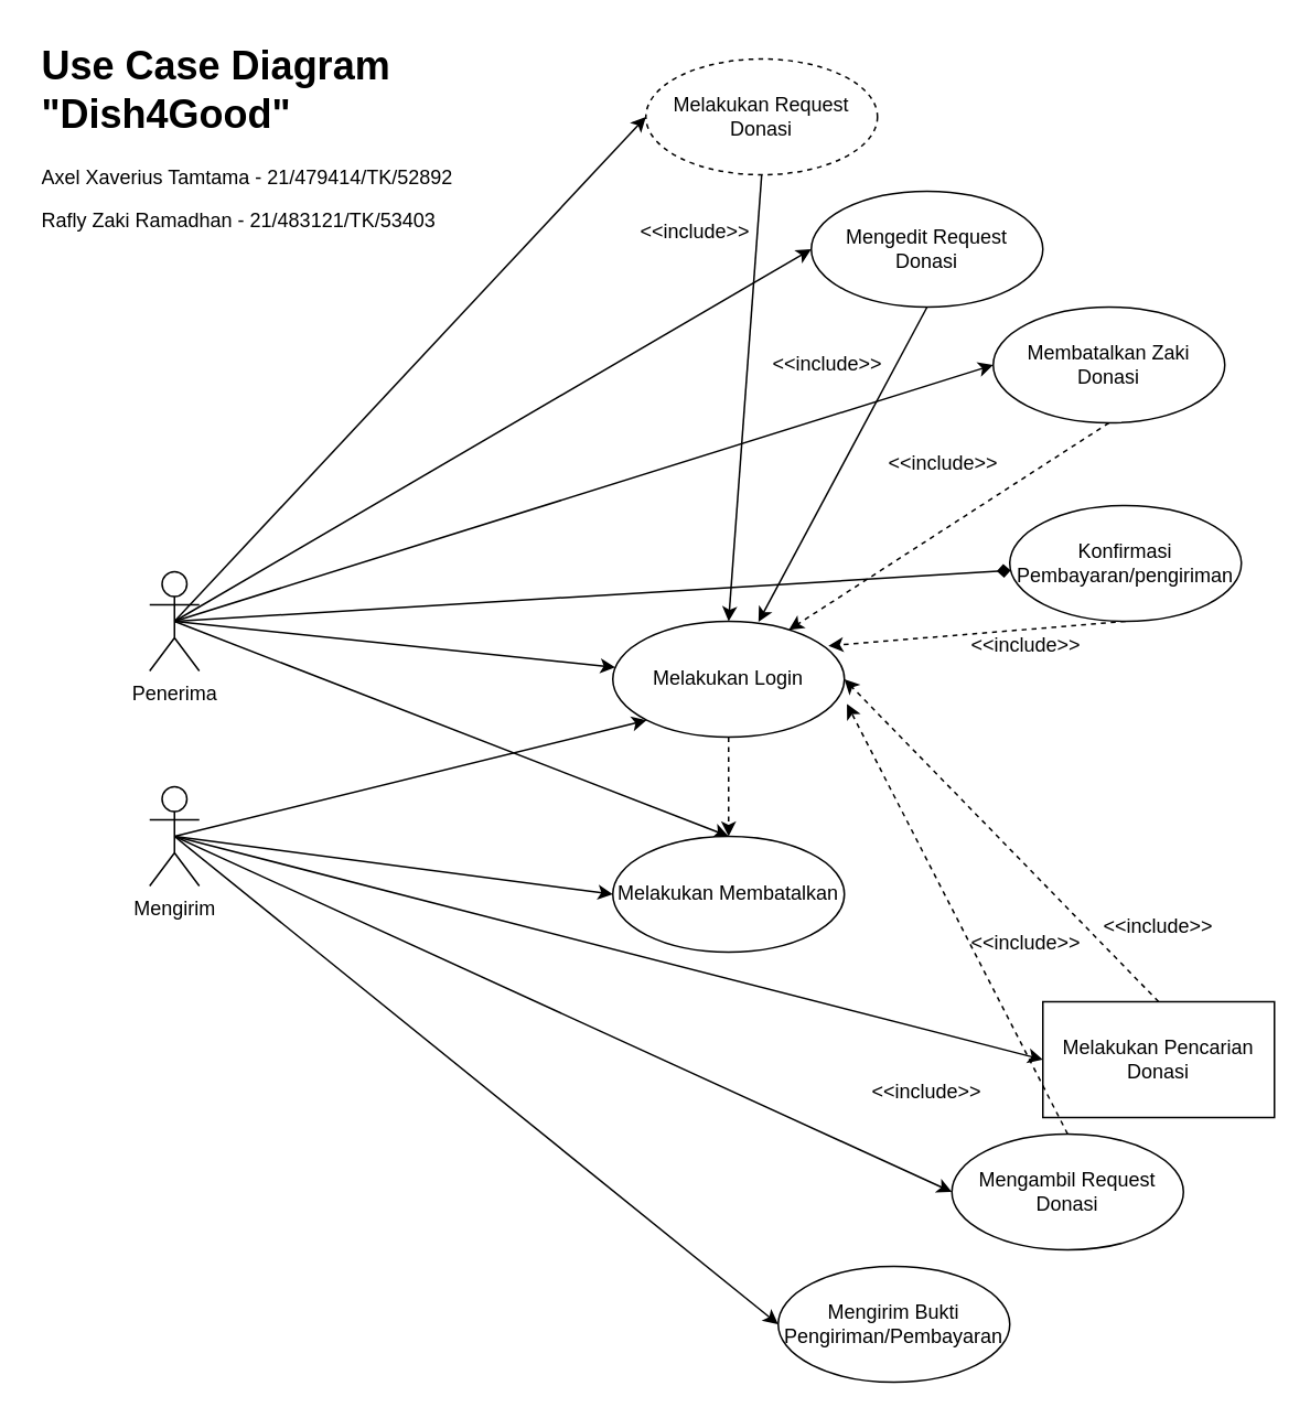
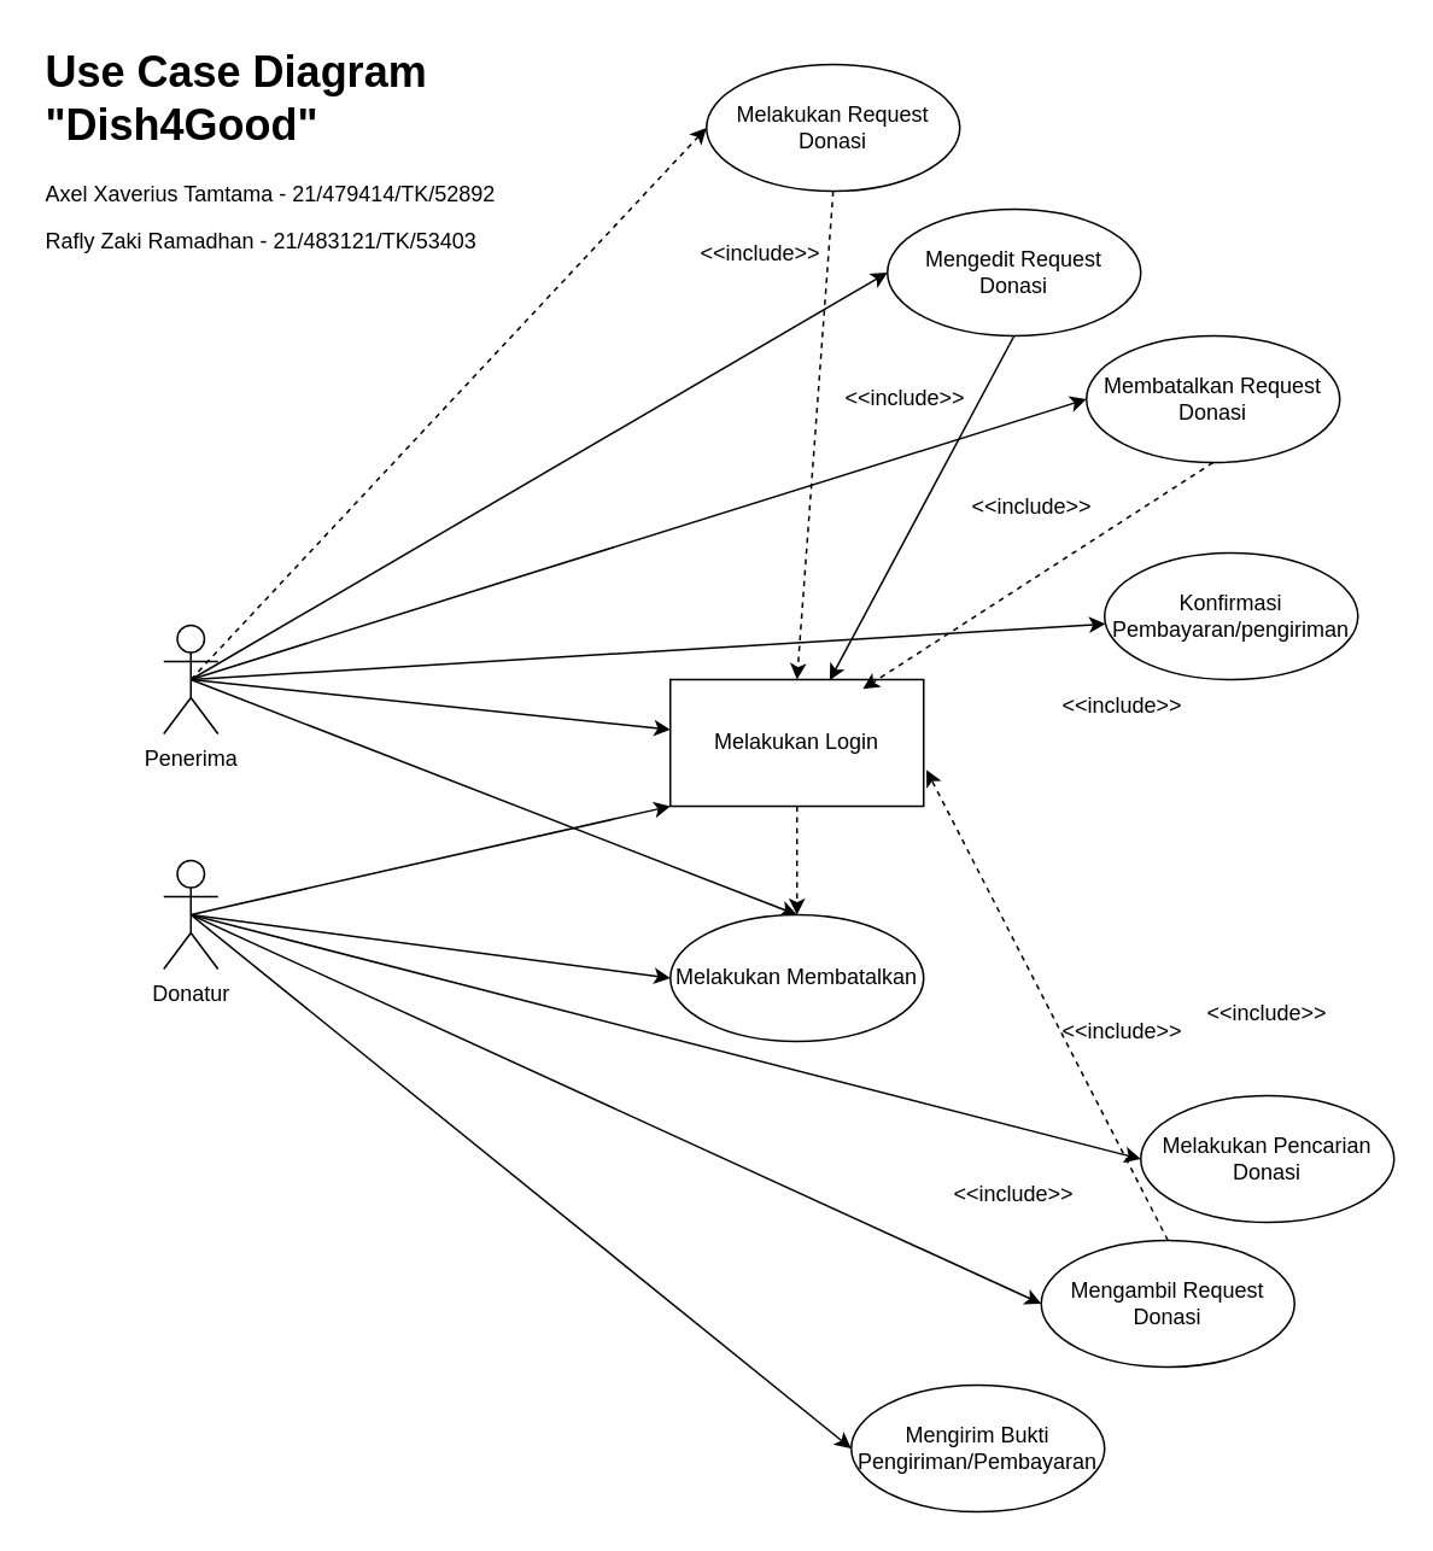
  <mxCell id="0" />
  <mxCell id="1" parent="0" />
  <mxCell id="2" style="edgeStyle=none;rounded=0;orthogonalLoop=1;jettySize=auto;html=1;exitX=0.5;exitY=0.5;exitDx=0;exitDy=0;exitPerimeter=0;entryX=0;entryY=0.5;entryDx=0;entryDy=0;" edge="1" parent="1" source="7" target="15"><mxGeometry relative="1" as="geometry" /></mxCell>
  <mxCell id="3" style="edgeStyle=none;rounded=0;orthogonalLoop=1;jettySize=auto;html=1;exitX=0.5;exitY=0.5;exitDx=0;exitDy=0;exitPerimeter=0;entryX=0;entryY=1;entryDx=0;entryDy=0;" edge="1" parent="1" source="7" target="17"><mxGeometry relative="1" as="geometry" /></mxCell>
  <mxCell id="4" style="edgeStyle=none;rounded=0;orthogonalLoop=1;jettySize=auto;html=1;exitX=0.5;exitY=0.5;exitDx=0;exitDy=0;exitPerimeter=0;entryX=0;entryY=0.5;entryDx=0;entryDy=0;" edge="1" parent="1" source="7" target="19"><mxGeometry relative="1" as="geometry" /></mxCell>
  <mxCell id="5" style="edgeStyle=none;rounded=0;orthogonalLoop=1;jettySize=auto;html=1;exitX=0.5;exitY=0.5;exitDx=0;exitDy=0;exitPerimeter=0;entryX=0;entryY=0.5;entryDx=0;entryDy=0;" edge="1" parent="1" source="7" target="27"><mxGeometry relative="1" as="geometry" /></mxCell>
  <mxCell id="6" style="edgeStyle=none;rounded=0;orthogonalLoop=1;jettySize=auto;html=1;exitX=0.5;exitY=0.5;exitDx=0;exitDy=0;exitPerimeter=0;entryX=0;entryY=0.5;entryDx=0;entryDy=0;" edge="1" parent="1" source="7" target="28"><mxGeometry relative="1" as="geometry" /></mxCell>
- <mxCell id="7" value="Mengirim" style="shape=umlActor;verticalLabelPosition=bottom;verticalAlign=top;html=1;" vertex="1" parent="1"><mxGeometry x="90" y="475" width="30" height="60" as="geometry" /></mxCell>
+ <mxCell id="7" value="Donatur" style="shape=umlActor;verticalLabelPosition=bottom;verticalAlign=top;html=1;" vertex="1" parent="1"><mxGeometry x="90" y="475" width="30" height="60" as="geometry" /></mxCell>
  <mxCell id="8" style="edgeStyle=none;rounded=0;orthogonalLoop=1;jettySize=auto;html=1;exitX=0.5;exitY=0.5;exitDx=0;exitDy=0;exitPerimeter=0;" edge="1" parent="1" source="14" target="17"><mxGeometry relative="1" as="geometry" /></mxCell>
  <mxCell id="9" style="edgeStyle=none;rounded=0;orthogonalLoop=1;jettySize=auto;html=1;exitX=0.5;exitY=0.5;exitDx=0;exitDy=0;exitPerimeter=0;entryX=0.5;entryY=0;entryDx=0;entryDy=0;" edge="1" parent="1" source="14" target="15"><mxGeometry relative="1" as="geometry" /></mxCell>
- <mxCell id="10" style="edgeStyle=none;rounded=0;orthogonalLoop=1;jettySize=auto;html=1;exitX=0.5;exitY=0.5;exitDx=0;exitDy=0;exitPerimeter=0;entryX=0;entryY=0.5;entryDx=0;entryDy=0;" edge="1" parent="1" source="14" target="21"><mxGeometry relative="1" as="geometry" /></mxCell>
+ <mxCell id="10" style="edgeStyle=none;rounded=0;orthogonalLoop=1;jettySize=auto;html=1;exitX=0.5;exitY=0.5;exitDx=0;exitDy=0;exitPerimeter=0;entryX=0;entryY=0.5;entryDx=0;entryDy=0;dashed=1;" edge="1" parent="1" source="14" target="21"><mxGeometry relative="1" as="geometry" /></mxCell>
  <mxCell id="11" style="edgeStyle=none;rounded=0;orthogonalLoop=1;jettySize=auto;html=1;exitX=0.5;exitY=0.5;exitDx=0;exitDy=0;exitPerimeter=0;entryX=0;entryY=0.5;entryDx=0;entryDy=0;" edge="1" parent="1" source="14" target="23"><mxGeometry relative="1" as="geometry" /></mxCell>
  <mxCell id="12" style="edgeStyle=none;rounded=0;orthogonalLoop=1;jettySize=auto;html=1;exitX=0.5;exitY=0.5;exitDx=0;exitDy=0;exitPerimeter=0;entryX=0;entryY=0.5;entryDx=0;entryDy=0;" edge="1" parent="1" source="14" target="25"><mxGeometry relative="1" as="geometry" /></mxCell>
- <mxCell id="13" style="edgeStyle=none;rounded=0;orthogonalLoop=1;jettySize=auto;html=1;exitX=0.5;exitY=0.5;exitDx=0;exitDy=0;exitPerimeter=0;endArrow=diamond;" edge="1" parent="1" source="14" target="30"><mxGeometry relative="1" as="geometry" /></mxCell>
+ <mxCell id="13" style="edgeStyle=none;rounded=0;orthogonalLoop=1;jettySize=auto;html=1;exitX=0.5;exitY=0.5;exitDx=0;exitDy=0;exitPerimeter=0;" edge="1" parent="1" source="14" target="30"><mxGeometry relative="1" as="geometry" /></mxCell>
  <mxCell id="14" value="Penerima" style="shape=umlActor;verticalLabelPosition=bottom;verticalAlign=top;html=1;" vertex="1" parent="1"><mxGeometry x="90" y="345" width="30" height="60" as="geometry" /></mxCell>
  <mxCell id="15" value="Melakukan Membatalkan" style="ellipse;whiteSpace=wrap;html=1;" vertex="1" parent="1"><mxGeometry x="370" y="505" width="140" height="70" as="geometry" /></mxCell>
  <mxCell id="16" style="edgeStyle=none;rounded=0;orthogonalLoop=1;jettySize=auto;html=1;exitX=0.5;exitY=1;exitDx=0;exitDy=0;entryX=0.5;entryY=0;entryDx=0;entryDy=0;dashed=1;" edge="1" parent="1" source="17" target="15"><mxGeometry relative="1" as="geometry" /></mxCell>
- <mxCell id="17" value="Melakukan Login" style="ellipse;whiteSpace=wrap;html=1;" vertex="1" parent="1"><mxGeometry x="370" y="375" width="140" height="70" as="geometry" /></mxCell>
- <mxCell id="18" style="edgeStyle=none;rounded=0;orthogonalLoop=1;jettySize=auto;html=1;exitX=0.5;exitY=0;exitDx=0;exitDy=0;entryX=1;entryY=0.5;entryDx=0;entryDy=0;dashed=1;" edge="1" parent="1" source="19" target="17"><mxGeometry relative="1" as="geometry" /></mxCell>
- <mxCell id="19" value="Melakukan Pencarian Donasi" style="whiteSpace=wrap;html=1;rounded=0;" vertex="1" parent="1"><mxGeometry x="630" y="605" width="140" height="70" as="geometry" /></mxCell>
- <mxCell id="20" style="rounded=0;orthogonalLoop=1;jettySize=auto;html=1;exitX=0.5;exitY=1;exitDx=0;exitDy=0;entryX=0.5;entryY=0;entryDx=0;entryDy=0;dashed=0;" edge="1" parent="1" source="21" target="17"><mxGeometry relative="1" as="geometry" /></mxCell>
- <mxCell id="21" value="Melakukan Request Donasi" style="ellipse;whiteSpace=wrap;html=1;dashed=1;" vertex="1" parent="1"><mxGeometry x="390" y="35" width="140" height="70" as="geometry" /></mxCell>
+ <mxCell id="17" value="Melakukan Login" style="whiteSpace=wrap;html=1;rounded=0;" vertex="1" parent="1"><mxGeometry x="370" y="375" width="140" height="70" as="geometry" /></mxCell>
+ <mxCell id="19" value="Melakukan Pencarian Donasi" style="ellipse;whiteSpace=wrap;html=1;" vertex="1" parent="1"><mxGeometry x="630" y="605" width="140" height="70" as="geometry" /></mxCell>
+ <mxCell id="20" style="rounded=0;orthogonalLoop=1;jettySize=auto;html=1;exitX=0.5;exitY=1;exitDx=0;exitDy=0;entryX=0.5;entryY=0;entryDx=0;entryDy=0;dashed=1;" edge="1" parent="1" source="21" target="17"><mxGeometry relative="1" as="geometry" /></mxCell>
+ <mxCell id="21" value="Melakukan Request Donasi" style="ellipse;whiteSpace=wrap;html=1;" vertex="1" parent="1"><mxGeometry x="390" y="35" width="140" height="70" as="geometry" /></mxCell>
  <mxCell id="22" style="rounded=0;orthogonalLoop=1;jettySize=auto;html=1;exitX=0.5;exitY=1;exitDx=0;exitDy=0;entryX=0.629;entryY=0.006;entryDx=0;entryDy=0;entryPerimeter=0;dashed=0;" edge="1" parent="1" source="23" target="17"><mxGeometry relative="1" as="geometry" /></mxCell>
  <mxCell id="23" value="Mengedit Request Donasi" style="ellipse;whiteSpace=wrap;html=1;" vertex="1" parent="1"><mxGeometry x="490" y="115" width="140" height="70" as="geometry" /></mxCell>
  <mxCell id="24" style="edgeStyle=none;rounded=0;orthogonalLoop=1;jettySize=auto;html=1;exitX=0.5;exitY=1;exitDx=0;exitDy=0;entryX=0.76;entryY=0.074;entryDx=0;entryDy=0;entryPerimeter=0;dashed=1;" edge="1" parent="1" source="25" target="17"><mxGeometry relative="1" as="geometry" /></mxCell>
- <mxCell id="25" value="Membatalkan Zaki Donasi" style="ellipse;whiteSpace=wrap;html=1;" vertex="1" parent="1"><mxGeometry x="600" y="185" width="140" height="70" as="geometry" /></mxCell>
+ <mxCell id="25" value="Membatalkan Request Donasi" style="ellipse;whiteSpace=wrap;html=1;" vertex="1" parent="1"><mxGeometry x="600" y="185" width="140" height="70" as="geometry" /></mxCell>
  <mxCell id="26" style="edgeStyle=none;rounded=0;orthogonalLoop=1;jettySize=auto;html=1;exitX=0.5;exitY=0;exitDx=0;exitDy=0;entryX=1.011;entryY=0.714;entryDx=0;entryDy=0;entryPerimeter=0;dashed=1;" edge="1" parent="1" source="27" target="17"><mxGeometry relative="1" as="geometry" /></mxCell>
  <mxCell id="27" value="Mengambil Request Donasi" style="ellipse;whiteSpace=wrap;html=1;" vertex="1" parent="1"><mxGeometry x="575" y="685" width="140" height="70" as="geometry" /></mxCell>
  <mxCell id="28" value="Mengirim Bukti Pengiriman/Pembayaran" style="ellipse;whiteSpace=wrap;html=1;" vertex="1" parent="1"><mxGeometry x="470" y="765" width="140" height="70" as="geometry" /></mxCell>
- <mxCell id="29" style="edgeStyle=none;rounded=0;orthogonalLoop=1;jettySize=auto;html=1;exitX=0.5;exitY=1;exitDx=0;exitDy=0;entryX=0.931;entryY=0.211;entryDx=0;entryDy=0;entryPerimeter=0;dashed=1;" edge="1" parent="1" source="30" target="17"><mxGeometry relative="1" as="geometry" /></mxCell>
  <mxCell id="30" value="Konfirmasi Pembayaran/pengiriman" style="ellipse;whiteSpace=wrap;html=1;" vertex="1" parent="1"><mxGeometry x="610" y="305" width="140" height="70" as="geometry" /></mxCell>
  <mxCell id="31" value="&lt;h1&gt;Use Case Diagram &quot;Dish4Good&quot;&lt;/h1&gt;&lt;p&gt;Axel Xaverius Tamtama - 21/479414/TK/52892&amp;nbsp;&lt;/p&gt;&lt;p&gt;Rafly Zaki Ramadhan - 21/483121/TK/53403&lt;/p&gt;" style="text;html=1;strokeColor=none;fillColor=none;spacing=5;spacingTop=-20;whiteSpace=wrap;overflow=hidden;rounded=0;" vertex="1" parent="1"><mxGeometry x="20" y="20" width="280" height="120" as="geometry" /></mxCell>
  <mxCell id="32" value="&amp;lt;&amp;lt;include&amp;gt;&amp;gt;" style="text;html=1;strokeColor=none;fillColor=none;align=center;verticalAlign=middle;whiteSpace=wrap;rounded=0;" vertex="1" parent="1"><mxGeometry x="390" y="125" width="60" height="30" as="geometry" /></mxCell>
  <mxCell id="33" value="&amp;lt;&amp;lt;include&amp;gt;&amp;gt;" style="text;html=1;strokeColor=none;fillColor=none;align=center;verticalAlign=middle;whiteSpace=wrap;rounded=0;" vertex="1" parent="1"><mxGeometry x="470" y="205" width="60" height="30" as="geometry" /></mxCell>
  <mxCell id="34" value="&amp;lt;&amp;lt;include&amp;gt;&amp;gt;" style="text;html=1;strokeColor=none;fillColor=none;align=center;verticalAlign=middle;whiteSpace=wrap;rounded=0;" vertex="1" parent="1"><mxGeometry x="540" y="265" width="60" height="30" as="geometry" /></mxCell>
  <mxCell id="35" value="&amp;lt;&amp;lt;include&amp;gt;&amp;gt;" style="text;html=1;strokeColor=none;fillColor=none;align=center;verticalAlign=middle;whiteSpace=wrap;rounded=0;" vertex="1" parent="1"><mxGeometry x="590" y="375" width="60" height="30" as="geometry" /></mxCell>
  <mxCell id="36" value="&amp;lt;&amp;lt;include&amp;gt;&amp;gt;" style="text;html=1;strokeColor=none;fillColor=none;align=center;verticalAlign=middle;whiteSpace=wrap;rounded=0;" vertex="1" parent="1"><mxGeometry x="670" y="545" width="60" height="30" as="geometry" /></mxCell>
  <mxCell id="37" value="&amp;lt;&amp;lt;include&amp;gt;&amp;gt;" style="text;html=1;strokeColor=none;fillColor=none;align=center;verticalAlign=middle;whiteSpace=wrap;rounded=0;" vertex="1" parent="1"><mxGeometry x="590" y="555" width="60" height="30" as="geometry" /></mxCell>
  <mxCell id="38" value="&amp;lt;&amp;lt;include&amp;gt;&amp;gt;" style="text;html=1;strokeColor=none;fillColor=none;align=center;verticalAlign=middle;whiteSpace=wrap;rounded=0;" vertex="1" parent="1"><mxGeometry x="530" y="645" width="60" height="30" as="geometry" /></mxCell>
